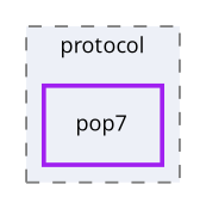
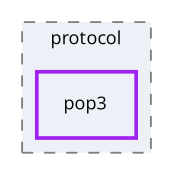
  digraph {
    compound=true
    rankdir=LR
    fontname="Open Sans"
-   n1 [color=purple fillcolor="#edf0f7" fontname="Open Sans" fontsize=10 label=pop7 shape=box style="filled,bold,"]
+   n1 [color=purple fillcolor="#edf0f7" fontname="Open Sans" fontsize=10 label=pop3 shape=box style="filled,bold,"]
    subgraph cluster_1 {
      bgcolor="#edf0f7"
      fontsize=10
      label=protocol
      pencolor=grey50
      style="filled,dashed,"
      n1
    }
  }
